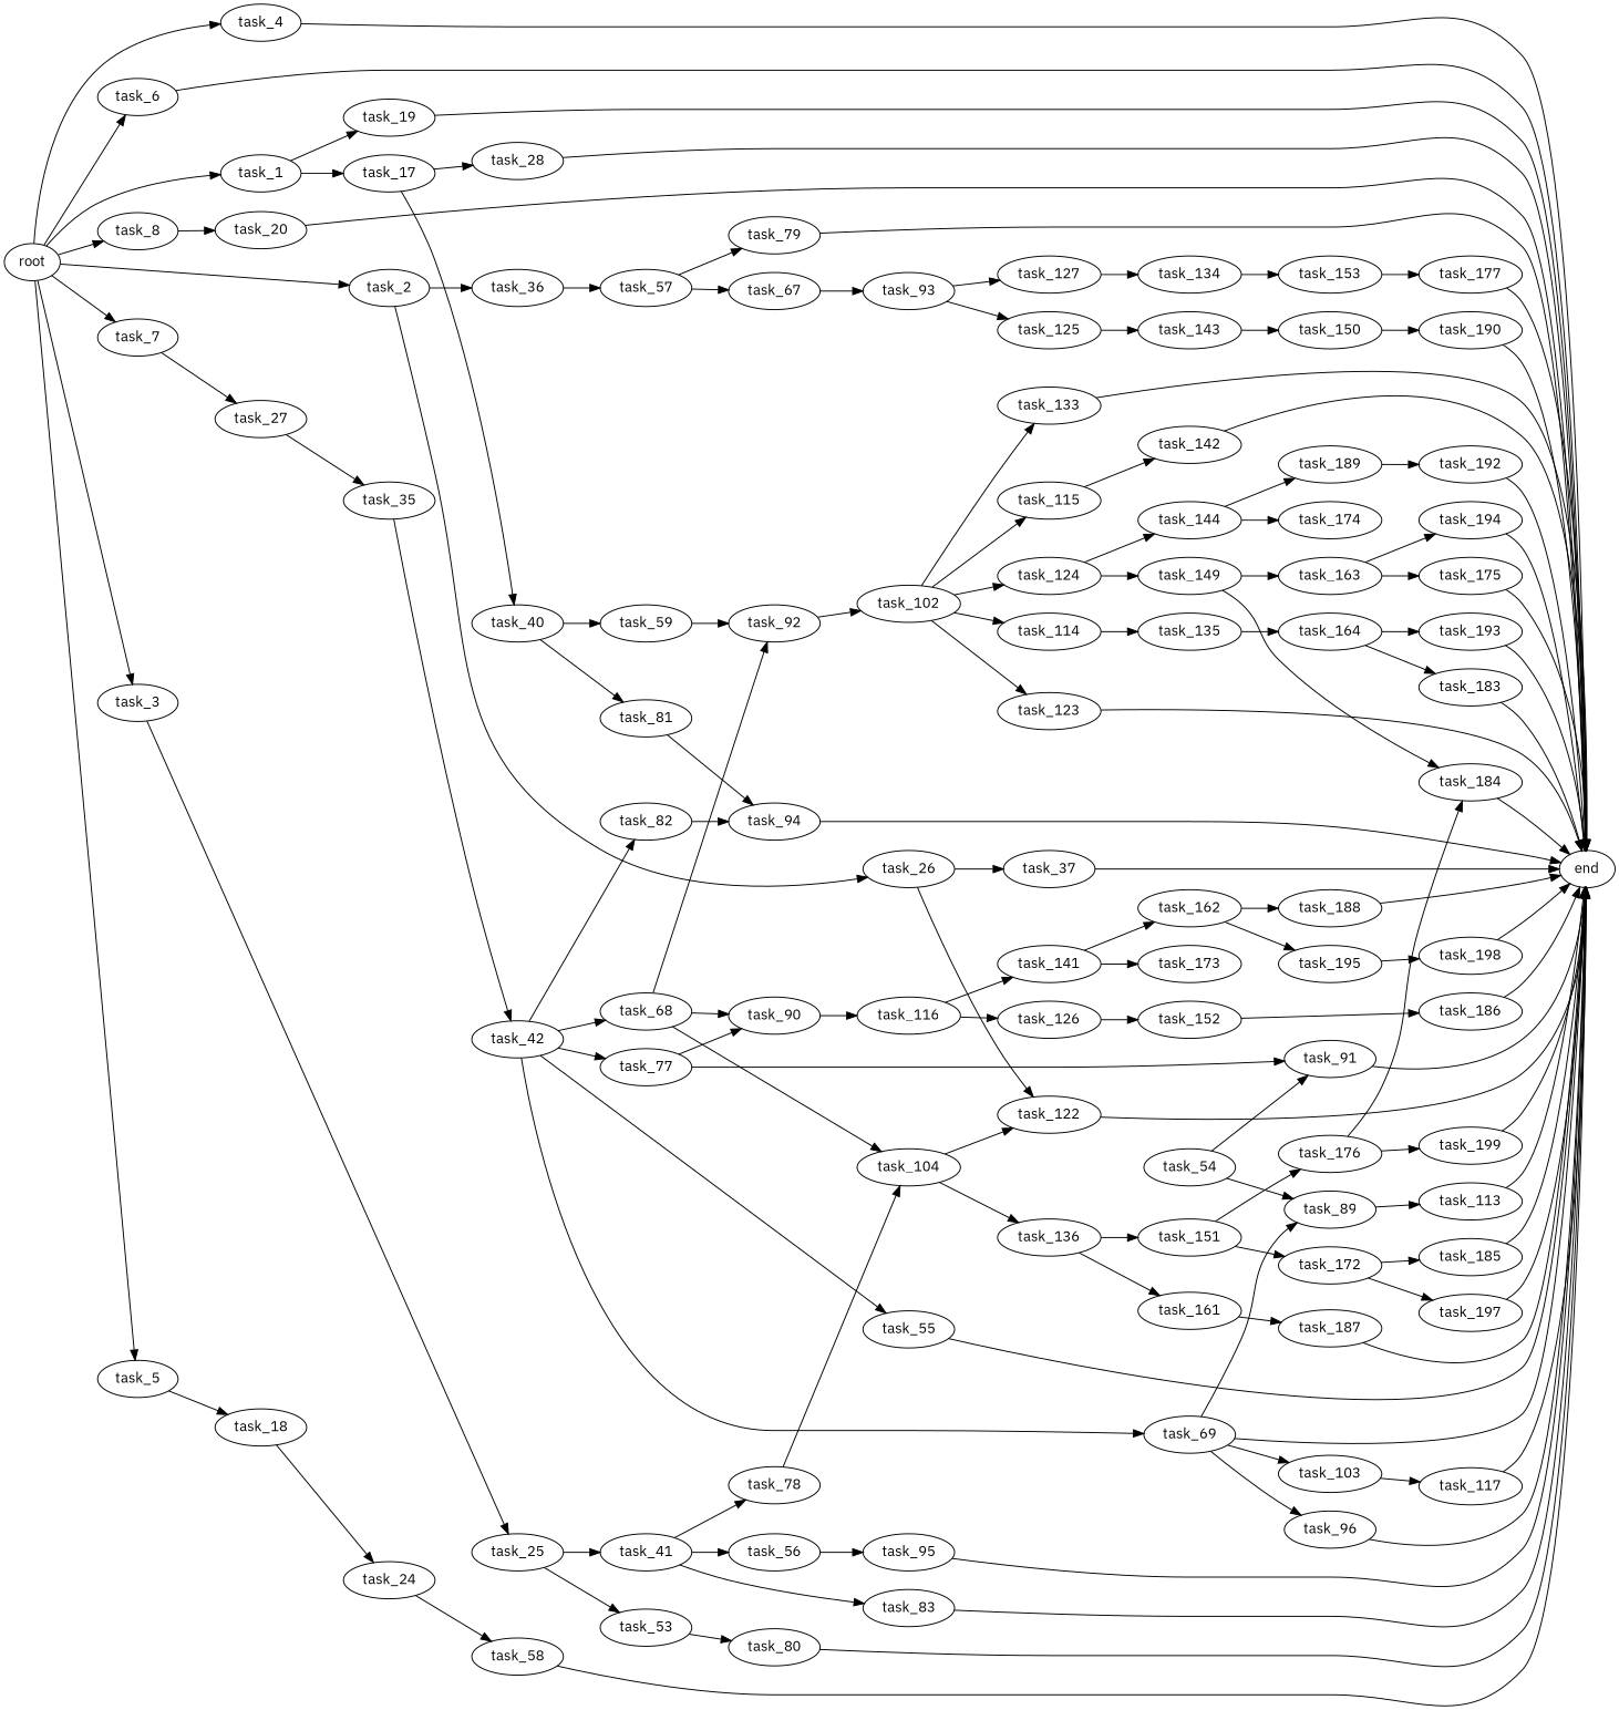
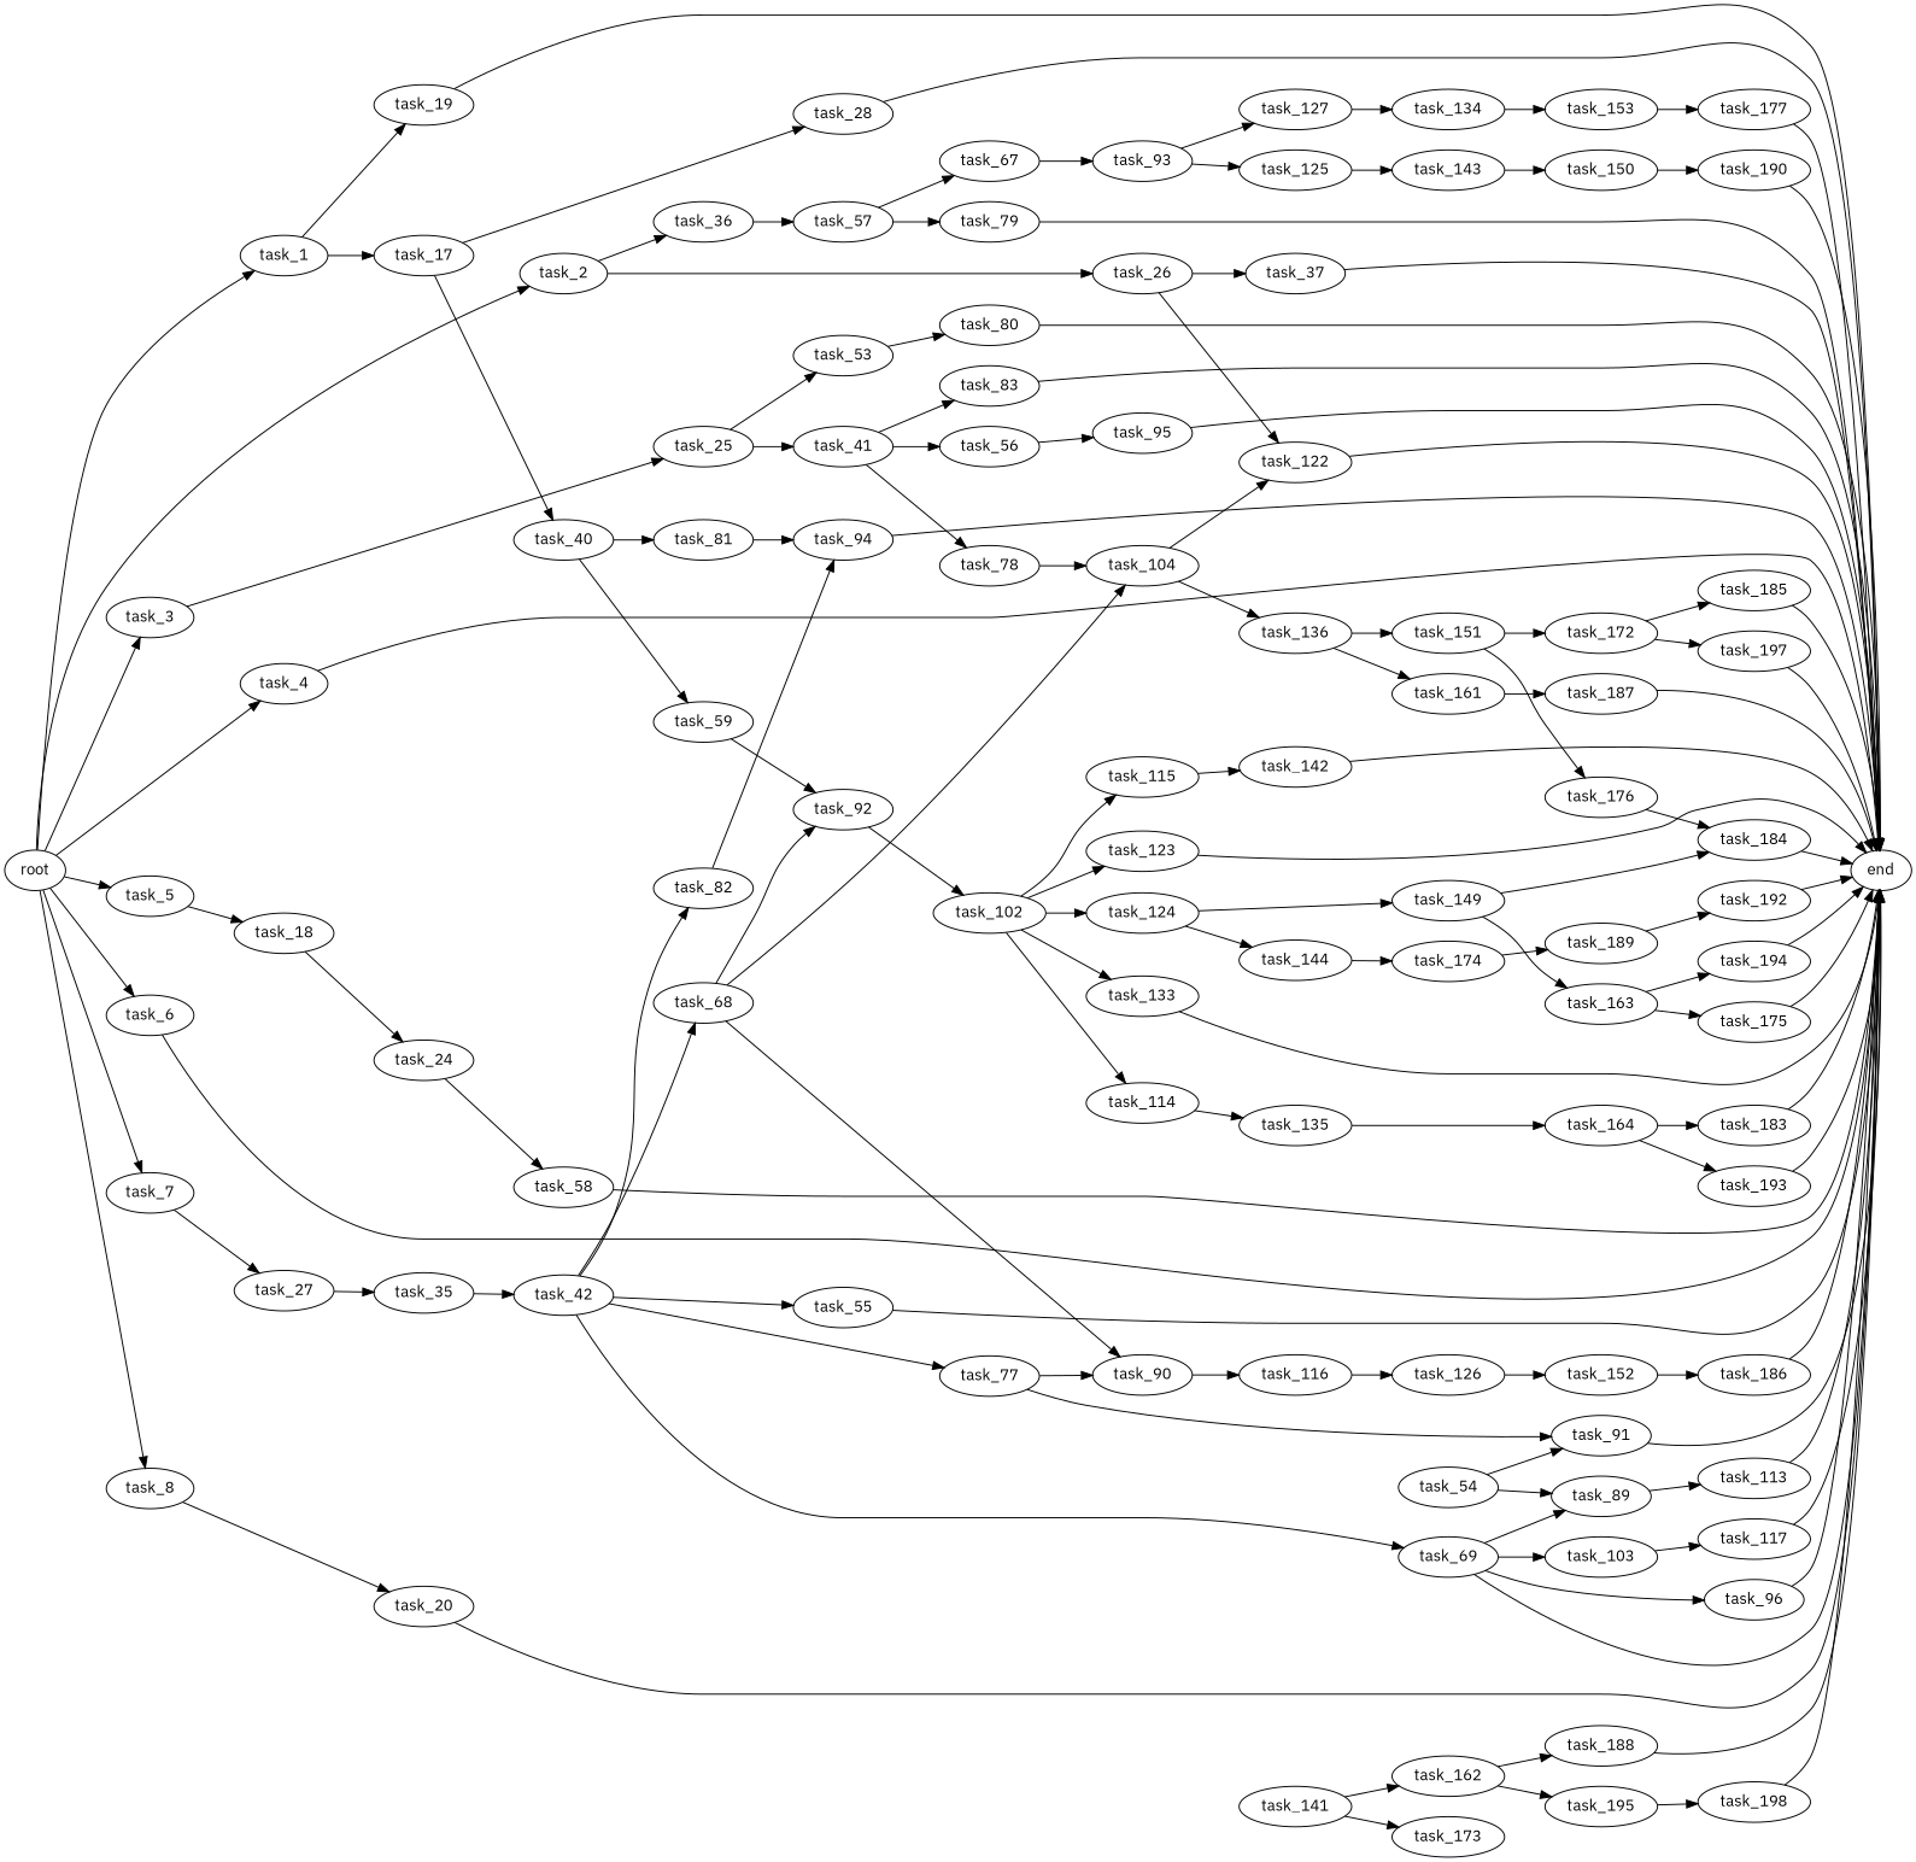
  digraph {
    fontname="IBM Plex Sans"
    rankdir=LR
    node [fontname="IBM Plex Sans"]
    edge [fontname="IBM Plex Sans"]
    root
    task_1
    task_2
    task_3
    task_4
    task_5
    task_6
    task_7
    task_8
    task_17
    task_19
    task_26
    task_36
    task_25
    end
    task_18
    task_27
    task_20
    task_28
    task_40
    task_37
    task_122
    task_57
    task_41
    task_53
    task_24
    task_35
    task_59
    task_81
    task_58
    task_56
    task_78
    task_83
    task_80
    task_54
    task_89
    task_91
    task_42
    task_55
    task_68
    task_69
    task_77
    task_82
    task_67
    task_79
    task_92
    task_94
    task_95
    task_104
    task_90
    task_96
    task_103
    task_113
    task_93
    task_102
    task_125
    task_127
    task_116
    task_136
    task_117
    task_126
    task_141
    task_114
    task_115
    task_123
    task_124
    task_133
    task_143
    task_134
    task_135
    task_142
    task_144
    task_149
    task_151
    task_161
    task_164
    task_152
    task_162
    task_173
    task_174
    task_163
    task_184
    task_150
    task_186
    task_153
    task_177
    task_183
    task_193
    task_172
    task_176
    task_187
    task_188
    task_195
    task_190
    task_189
    task_175
    task_194
    task_185
    task_197
-   task_199
    task_198
    task_192
    root -> task_1
    root -> task_2
    root -> task_3
    root -> task_4
    root -> task_5
    root -> task_6
    root -> task_7
    root -> task_8
    task_1 -> task_17
    task_1 -> task_19
    task_2 -> task_26
    task_2 -> task_36
    task_3 -> task_25
    task_4 -> end
    task_5 -> task_18
    task_6 -> end
    task_7 -> task_27
    task_8 -> task_20
    task_17 -> task_28
    task_17 -> task_40
    task_19 -> end
    task_26 -> task_37
    task_26 -> task_122
    task_36 -> task_57
    task_25 -> task_41
    task_25 -> task_53
    task_18 -> task_24
    task_27 -> task_35
    task_20 -> end
    task_28 -> end
    task_40 -> task_59
    task_40 -> task_81
    task_37 -> end
    task_122 -> end
    task_57 -> task_67
    task_57 -> task_79
    task_41 -> task_56
    task_41 -> task_78
    task_41 -> task_83
    task_53 -> task_80
    task_24 -> task_58
    task_35 -> task_42
    task_59 -> task_92
    task_81 -> task_94
    task_58 -> end
    task_56 -> task_95
    task_78 -> task_104
    task_83 -> end
    task_80 -> end
    task_54 -> task_89
    task_54 -> task_91
    task_89 -> task_113
    task_91 -> end
    task_42 -> task_55
    task_42 -> task_68
    task_42 -> task_69
    task_42 -> task_77
    task_42 -> task_82
    task_55 -> end
    task_68 -> task_92
    task_68 -> task_104
    task_68 -> task_90
    task_69 -> end
    task_69 -> task_89
    task_69 -> task_96
    task_69 -> task_103
    task_77 -> task_91
    task_77 -> task_90
    task_82 -> task_94
    task_67 -> task_93
    task_79 -> end
    task_92 -> task_102
    task_94 -> end
    task_95 -> end
    task_104 -> task_122
    task_104 -> task_136
    task_90 -> task_116
    task_96 -> end
    task_103 -> task_117
    task_113 -> end
    task_93 -> task_125
    task_93 -> task_127
    task_102 -> task_114
    task_102 -> task_115
    task_102 -> task_123
    task_102 -> task_124
    task_102 -> task_133
    task_125 -> task_143
    task_127 -> task_134
    task_116 -> task_126
-   task_116 -> task_141
    task_136 -> task_151
    task_136 -> task_161
    task_117 -> end
    task_126 -> task_152
    task_141 -> task_162
    task_141 -> task_173
    task_114 -> task_135
    task_115 -> task_142
    task_123 -> end
    task_124 -> task_144
    task_124 -> task_149
    task_133 -> end
    task_143 -> task_150
    task_134 -> task_153
    task_135 -> task_164
    task_142 -> end
    task_144 -> task_174
    task_149 -> task_163
    task_149 -> task_184
    task_151 -> task_172
    task_151 -> task_176
    task_161 -> task_187
    task_164 -> task_183
    task_164 -> task_193
    task_152 -> task_186
    task_162 -> task_188
    task_162 -> task_195
-   task_144 -> task_189
+   task_174 -> task_189
    task_163 -> task_175
    task_163 -> task_194
    task_184 -> end
    task_150 -> task_190
    task_186 -> end
    task_153 -> task_177
    task_177 -> end
    task_183 -> end
    task_193 -> end
    task_172 -> task_185
    task_172 -> task_197
    task_176 -> task_184
-   task_176 -> task_199
    task_187 -> end
    task_188 -> end
    task_195 -> task_198
    task_190 -> end
    task_189 -> task_192
    task_175 -> end
    task_194 -> end
    task_185 -> end
    task_197 -> end
-   task_199 -> end
    task_198 -> end
    task_192 -> end
  }
